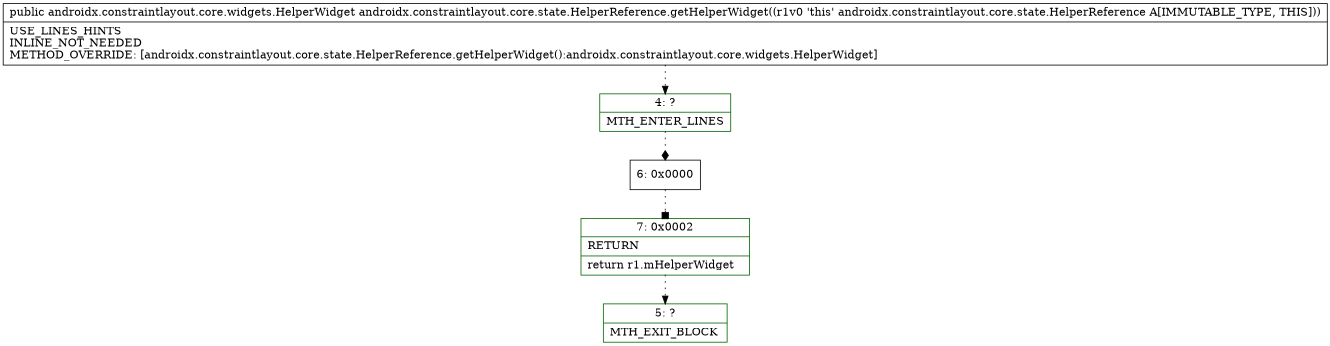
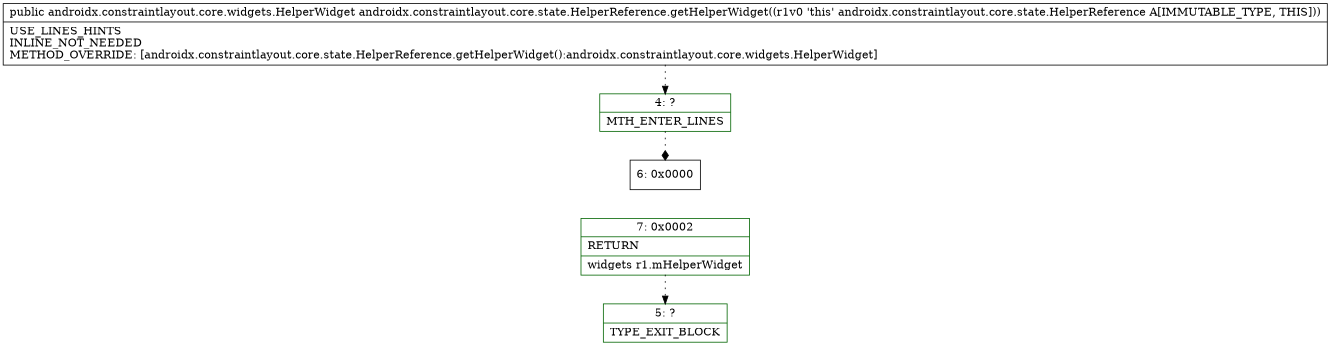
  digraph {
    fontname="DejaVu Serif"
    node [color=darkgreen fontname="DejaVu Serif" shape=record]
    edge [arrowhead=normal fontname="DejaVu Serif" style=dotted]
    n1 [label="{4\:\ ?|MTH_ENTER_LINES\l}"]
    n2 [color=black label="{6\:\ 0x0000}"]
-   n3 [label="{7\:\ 0x0002|RETURN\l|return r1.mHelperWidget\l}"]
-   n4 [label="{5\:\ ?|MTH_EXIT_BLOCK\l}"]
+   n3 [label="{7\:\ 0x0002|RETURN\l|widgets r1.mHelperWidget\l}"]
+   n4 [label="{5\:\ ?|TYPE_EXIT_BLOCK\l}"]
    n5 [color=black label="{public androidx.constraintlayout.core.widgets.HelperWidget androidx.constraintlayout.core.state.HelperReference.getHelperWidget((r1v0 'this' androidx.constraintlayout.core.state.HelperReference A[IMMUTABLE_TYPE, THIS]))  | USE_LINES_HINTS\lINLINE_NOT_NEEDED\lMETHOD_OVERRIDE: [androidx.constraintlayout.core.state.HelperReference.getHelperWidget():androidx.constraintlayout.core.widgets.HelperWidget]\l}"]
    n1 -> n2 [arrowhead=diamond]
-   n2 -> n3 [arrowhead=box]
    n3 -> n4
    n5 -> n1
  }
